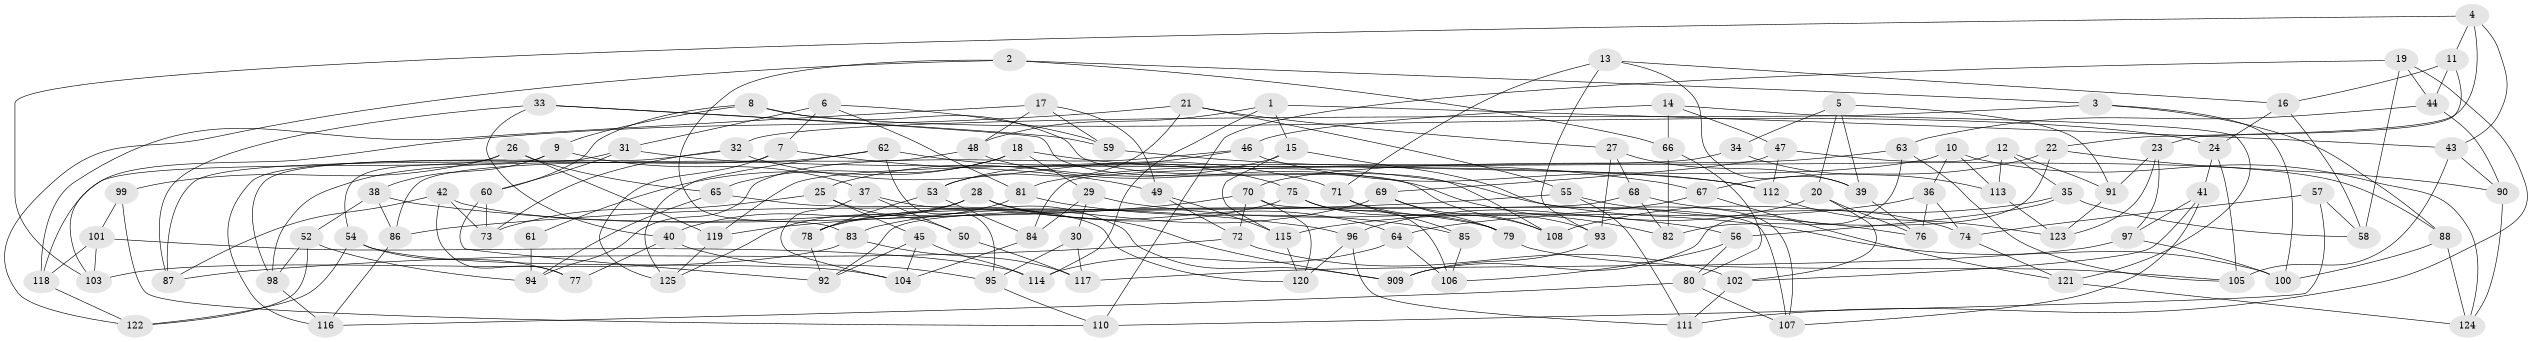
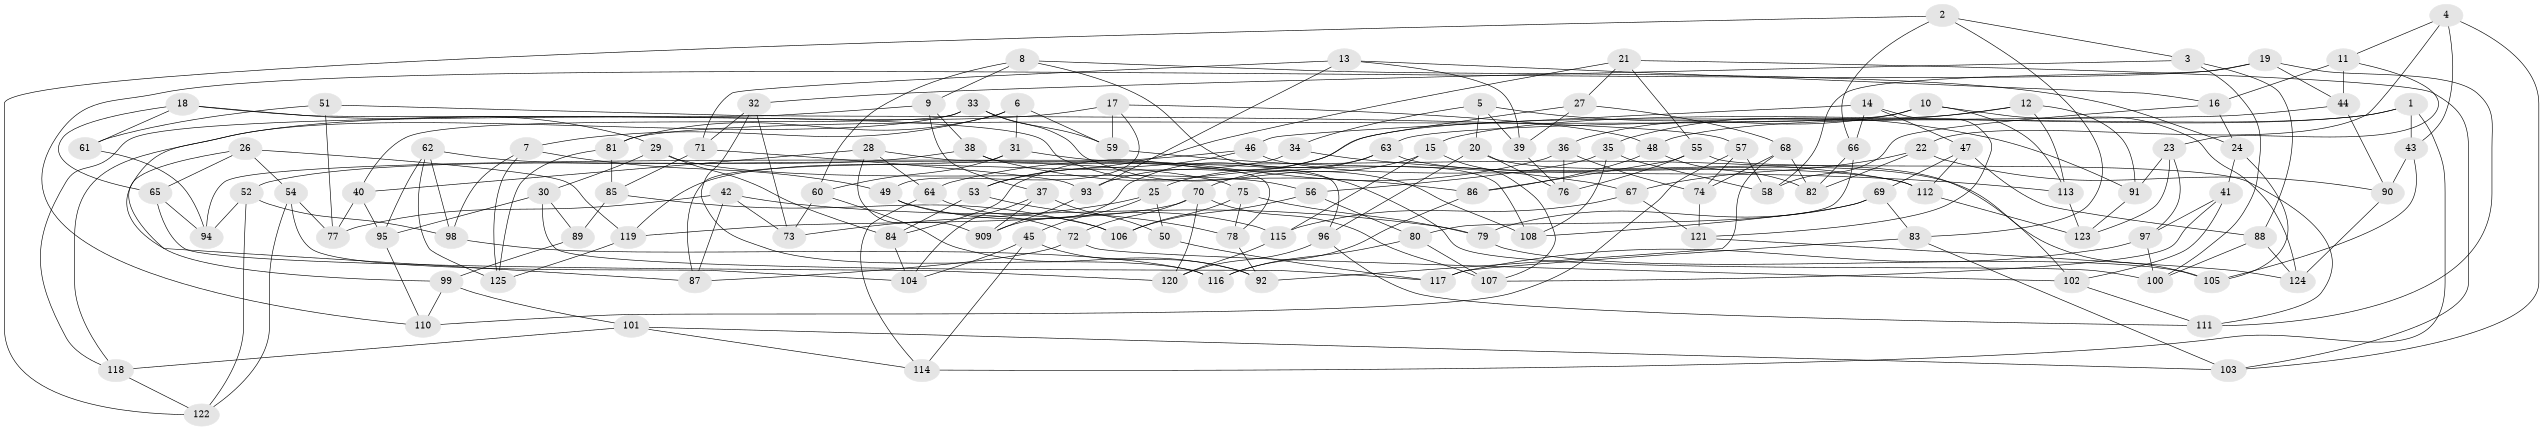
  graph {
    node [color=gray90 style=filled]
    1
    15
    43
    48
    114
    25
    107
    115
    90
    105
    82
    86
    2
    3
    66
    83
    122
    32
    88
    100
    80
    103
    117
    71
    73
    116
    124
    4
    11
    22
    16
    23
    44
    67
    5
    20
    34
    39
    91
    76
    96
    102
    113
    119
    123
    6
    7
    31
    59
    81
    49
    98
    125
    60
    87
    112
    85
    72
    8
    9
    24
    108
    37
    38
    118
    41
    92
    50
    n69 [label=909]
    104
    52
    10
    36
    64
    74
    58
    97
    63
    12
    35
    84
    56
    13
    93
    14
    46
    47
    121
    53
    94
    69
    45
    120
    17
    18
    29
    61
    65
    30
    19
    110
    111
    21
    27
    55
    68
    78
    26
    54
    99
    77
    101
    28
    40
    95
    106
+   89
    33
    42
    79
    70
+   51
    57
    62
    75
    1 -- 15
    1 -- 43
    1 -- 48
    1 -- 114
    15 -- 25
    15 -- 107
    15 -- 115
    43 -- 90
    43 -- 105
    48 -- 82
    48 -- 86
    25 -- 73
    25 -- 50
    25 -- 45
    115 -- 120
    90 -- 124
    86 -- 116
    2 -- 3
    2 -- 66
    2 -- 83
    2 -- 122
    3 -- 32
    3 -- 88
    3 -- 100
    66 -- 82
    66 -- 80
    83 -- 103
    83 -- 117
    32 -- 71
    32 -- 73
    32 -- 116
    88 -- 100
    88 -- 124
    80 -- 107
    80 -- 116
    71 -- 85
    71 -- 93
    4 -- 43
    4 -- 103
    4 -- 11
    4 -- 22
    11 -- 16
    11 -- 23
    11 -- 44
    22 -- 90
    22 -- 82
    22 -- 67
    16 -- 24
    16 -- 58
    23 -- 91
    23 -- 123
    23 -- 97
    44 -- 90
    44 -- 63
    67 -- 115
    67 -- 121
    5 -- 20
    5 -- 34
    5 -- 39
    5 -- 91
    20 -- 76
    20 -- 96
    20 -- 102
    34 -- 113
    34 -- 119
    39 -- 76
    91 -- 123
    96 -- 120
    96 -- 111
    102 -- 111
    113 -- 123
    119 -- 125
    6 -- 7
    6 -- 31
    6 -- 59
    6 -- 81
    7 -- 49
    7 -- 98
    7 -- 125
    31 -- 60
    31 -- 87
    31 -- 112
    59 -- 67
    81 -- 125
    81 -- 85
    49 -- 115
    49 -- 72
    98 -- 116
    60 -- 73
    60 -- 92
    112 -- 123
    85 -- 106
+   85 -- 89
    72 -- 102
    72 -- 87
    8 -- 60
    8 -- 9
    8 -- 24
    8 -- 108
    9 -- 37
    9 -- 38
    9 -- 118
    24 -- 105
    24 -- 41
    37 -- 50
    37 -- n69
    37 -- 104
    38 -- 86
    38 -- 96
    38 -- 52
    118 -- 122
    41 -- 107
    41 -- 102
    41 -- 97
    50 -- 117
    52 -- 122
    52 -- 98
    52 -- 94
    10 -- 124
    10 -- 113
    10 -- 81
    10 -- 36
    36 -- 76
    36 -- 64
    36 -- 74
    64 -- 114
    64 -- 106
    74 -- 121
    97 -- 100
    97 -- 117
    63 -- 105
    63 -- n69
    63 -- 70
    12 -- 91
    12 -- 113
    12 -- 35
    12 -- 84
    35 -- 108
    35 -- 58
    35 -- 56
    84 -- 104
    56 -- 80
    56 -- 106
    13 -- 71
    13 -- 16
    13 -- 39
    13 -- 93
    93 -- n69
    14 -- 66
    14 -- 46
    14 -- 47
    14 -- 121
    46 -- 112
    46 -- 53
    46 -- 94
    47 -- 88
    47 -- 112
    47 -- 69
    121 -- 124
    53 -- 84
    53 -- 78
    69 -- 83
    69 -- 108
    69 -- 79
    45 -- 114
    45 -- 92
    45 -- 104
    17 -- 48
    17 -- 59
    17 -- 49
    17 -- 118
    18 -- 100
    18 -- 29
    18 -- 61
    18 -- 65
    29 -- 84
    29 -- 56
    29 -- 30
    61 -- 94
    65 -- 94
    65 -- 120
    30 -- 117
    30 -- 95
+   30 -- 89
    19 -- 44
    19 -- 58
    19 -- 110
    19 -- 111
    21 -- 103
    21 -- 53
    21 -- 27
    21 -- 55
    27 -- 39
    27 -- 93
    27 -- 68
    55 -- 86
    55 -- 76
    55 -- 111
    68 -- 82
    68 -- 92
    68 -- 74
    78 -- 92
    26 -- 119
    26 -- 65
    26 -- 54
    26 -- 99
    54 -- 122
    54 -- 104
    54 -- 77
    99 -- 110
    99 -- 101
    101 -- 114
    101 -- 103
    101 -- 118
    28 -- n69
    28 -- 64
    28 -- 78
    28 -- 40
    40 -- 77
    40 -- 95
    95 -- 110
+   89 -- 99
    33 -- 59
    33 -- 87
    33 -- 108
    33 -- 40
    42 -- 73
    42 -- 87
    42 -- 77
    42 -- 79
    79 -- 105
    70 -- 107
    70 -- 119
    70 -- 72
    70 -- 120
+   51 -- 61
+   51 -- 77
+   51 -- 57
    57 -- 74
    57 -- 58
    57 -- 110
    62 -- 98
    62 -- 125
    62 -- 95
    62 -- 75
    75 -- 78
    75 -- 106
    75 -- 79
  }
